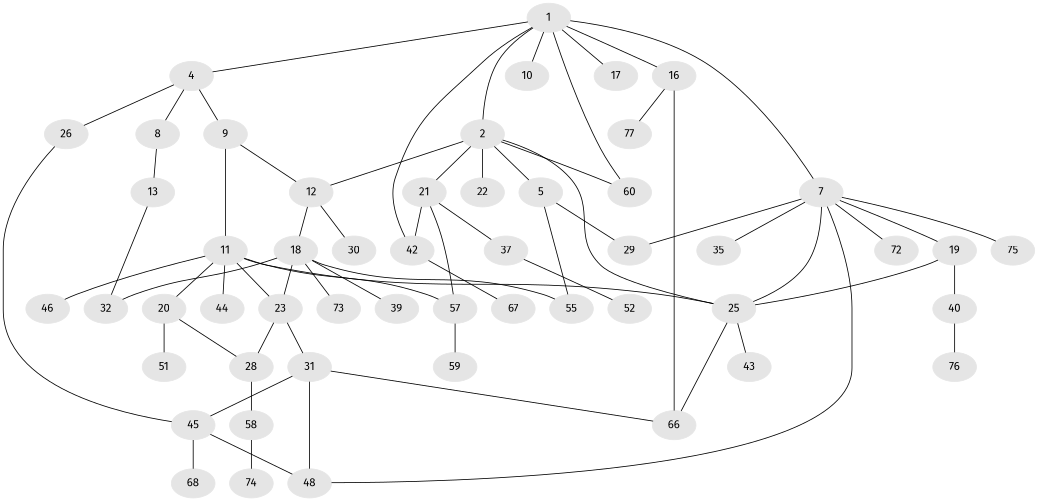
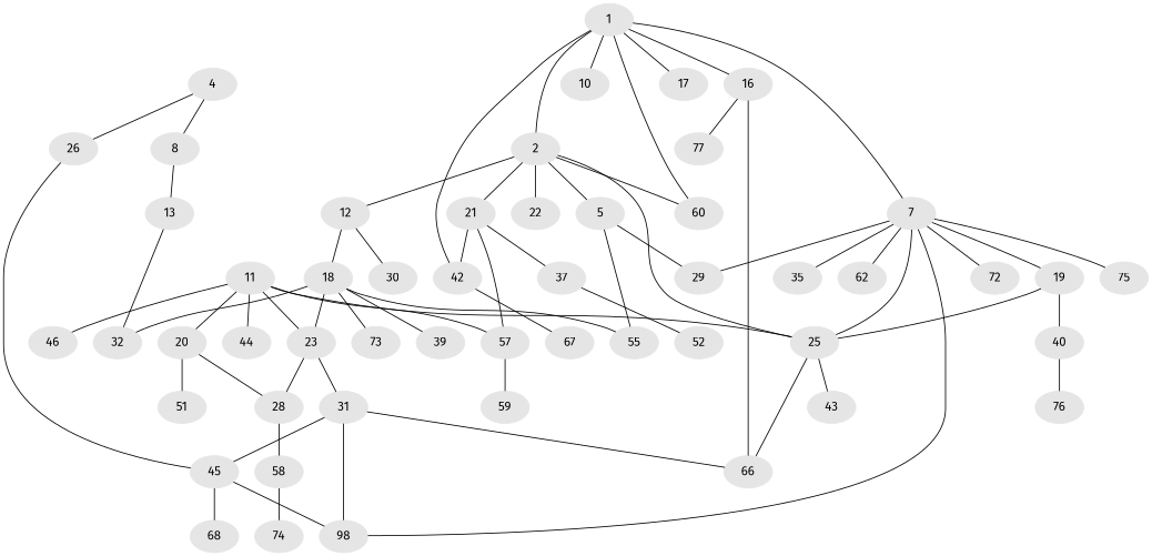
  graph {
    fontname="Fira Sans"
    node [color=gray90 fontname="Fira Sans" style=filled]
    edge [fontname="Fira Sans"]
    1 [super="+6"]
    2 [super="+3"]
    4 [super="+14"]
    7 [super="+70"]
    10
    16 [super="+64"]
    17
    42
    60
    5 [super="+54"]
    12 [super="+56"]
    21 [super="+27"]
    22
    25 [super="+36"]
    8
-   9 [super="+38"]
    26
    29 [super="+50"]
    19 [super="+49"]
    35 [super="+65"]
-   48
+   48 [label=98]
+   62
    72
    75
    66
    77
    67
    55 [super="+71"]
    18 [super="+24"]
    30 [super="+53"]
    57
    37 [super="+41"]
    43
    13 [super="+61"]
    11 [super="+15"]
    45 [super="+59"]
    40
    32
    20 [super="+33"]
    23
    44
    46 [super="+63"]
    28 [super="+47"]
    51
    31 [super="+34"]
    n46 [label=59]
    39
    73
    76
    58
    52
    68
    74
    1 -- 2
-   1 -- 4
    1 -- 7
    1 -- 10
    1 -- 16
    1 -- 17
    1 -- 42
    1 -- 60
    2 -- 60
    2 -- 5
    2 -- 12
    2 -- 21
    2 -- 22
    2 -- 25
    4 -- 8
-   4 -- 9
    4 -- 26
    7 -- 25
    7 -- 29
    7 -- 19
    7 -- 35
    7 -- 48
+   7 -- 62
    7 -- 72
    7 -- 75
    16 -- 66
    16 -- 77
    42 -- 67
    5 -- 29
    5 -- 55
    12 -- 18
    12 -- 30
    21 -- 42
    21 -- 57
    21 -- 37
    25 -- 66
    25 -- 43
    8 -- 13
-   9 -- 12
-   9 -- 11
    26 -- 45
    19 -- 25
    19 -- 40
    18 -- 55
    18 -- 32
    18 -- 23
    18 -- 39
    18 -- 73
    57 -- n46
    37 -- 52
    13 -- 32
    11 -- 25
    11 -- 57
    11 -- 20
    11 -- 23
    11 -- 44
    11 -- 46
    45 -- 48
    45 -- 68
    40 -- 76
    20 -- 28
    20 -- 51
    23 -- 28
    23 -- 31
    28 -- 58
    31 -- 48
    31 -- 66
    31 -- 45
    58 -- 74
  }
